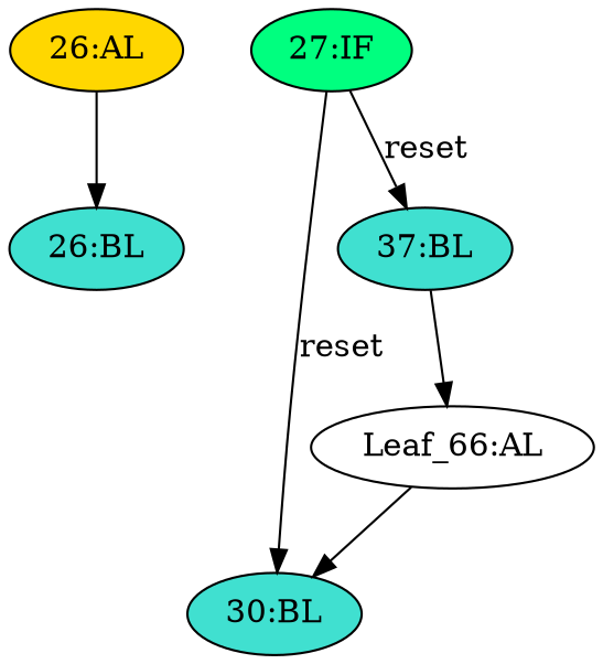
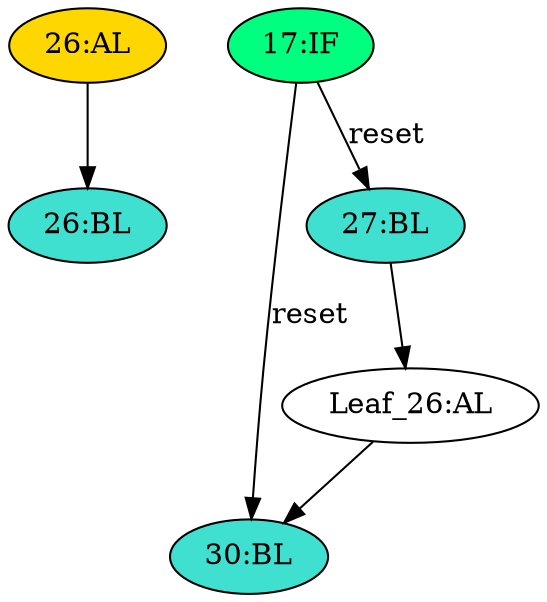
  strict digraph {
    node [fillcolor=turquoise statements="[]" style=filled typ=Block]
    edge [cond="[]" lineno=None]
    n1 [ast="<pyverilog.vparser.ast.Always object at 0x7f70dbe979d0>" clk_sens=True fillcolor=gold label="26:AL" sens="['clk', 'reset']" typ=Always use_var="['reset']"]
    n2 [ast="<pyverilog.vparser.ast.Block object at 0x7f70dbe97b50>" label="26:BL"]
-   n3 [ast="<pyverilog.vparser.ast.IfStatement object at 0x7f70dbe97b90>" fillcolor=springgreen label="27:IF" typ=IfStatement]
+   n3 [ast="<pyverilog.vparser.ast.IfStatement object at 0x7f70dbe97b90>" fillcolor=springgreen label="17:IF" typ=IfStatement]
    n4 [ast="<pyverilog.vparser.ast.Block object at 0x7f70dbe97c10>" label="30:BL"]
-   n5 [ast="<pyverilog.vparser.ast.Block object at 0x7f70dbe97c90>" label="37:BL"]
-   n6 [def_var="[]" label="Leaf_66:AL" fillcolor="" statements="" style="" typ=""]
+   n5 [ast="<pyverilog.vparser.ast.Block object at 0x7f70dbe97c90>" label="27:BL"]
+   n6 [def_var="[]" label="Leaf_26:AL" fillcolor="" statements="" style="" typ=""]
    n1 -> n2
    n3 -> n4 [cond="['reset']" label=reset lineno=27]
    n3 -> n5 [cond="['reset']" label=reset lineno=27]
    n5 -> n6
    n6 -> n4
  }
